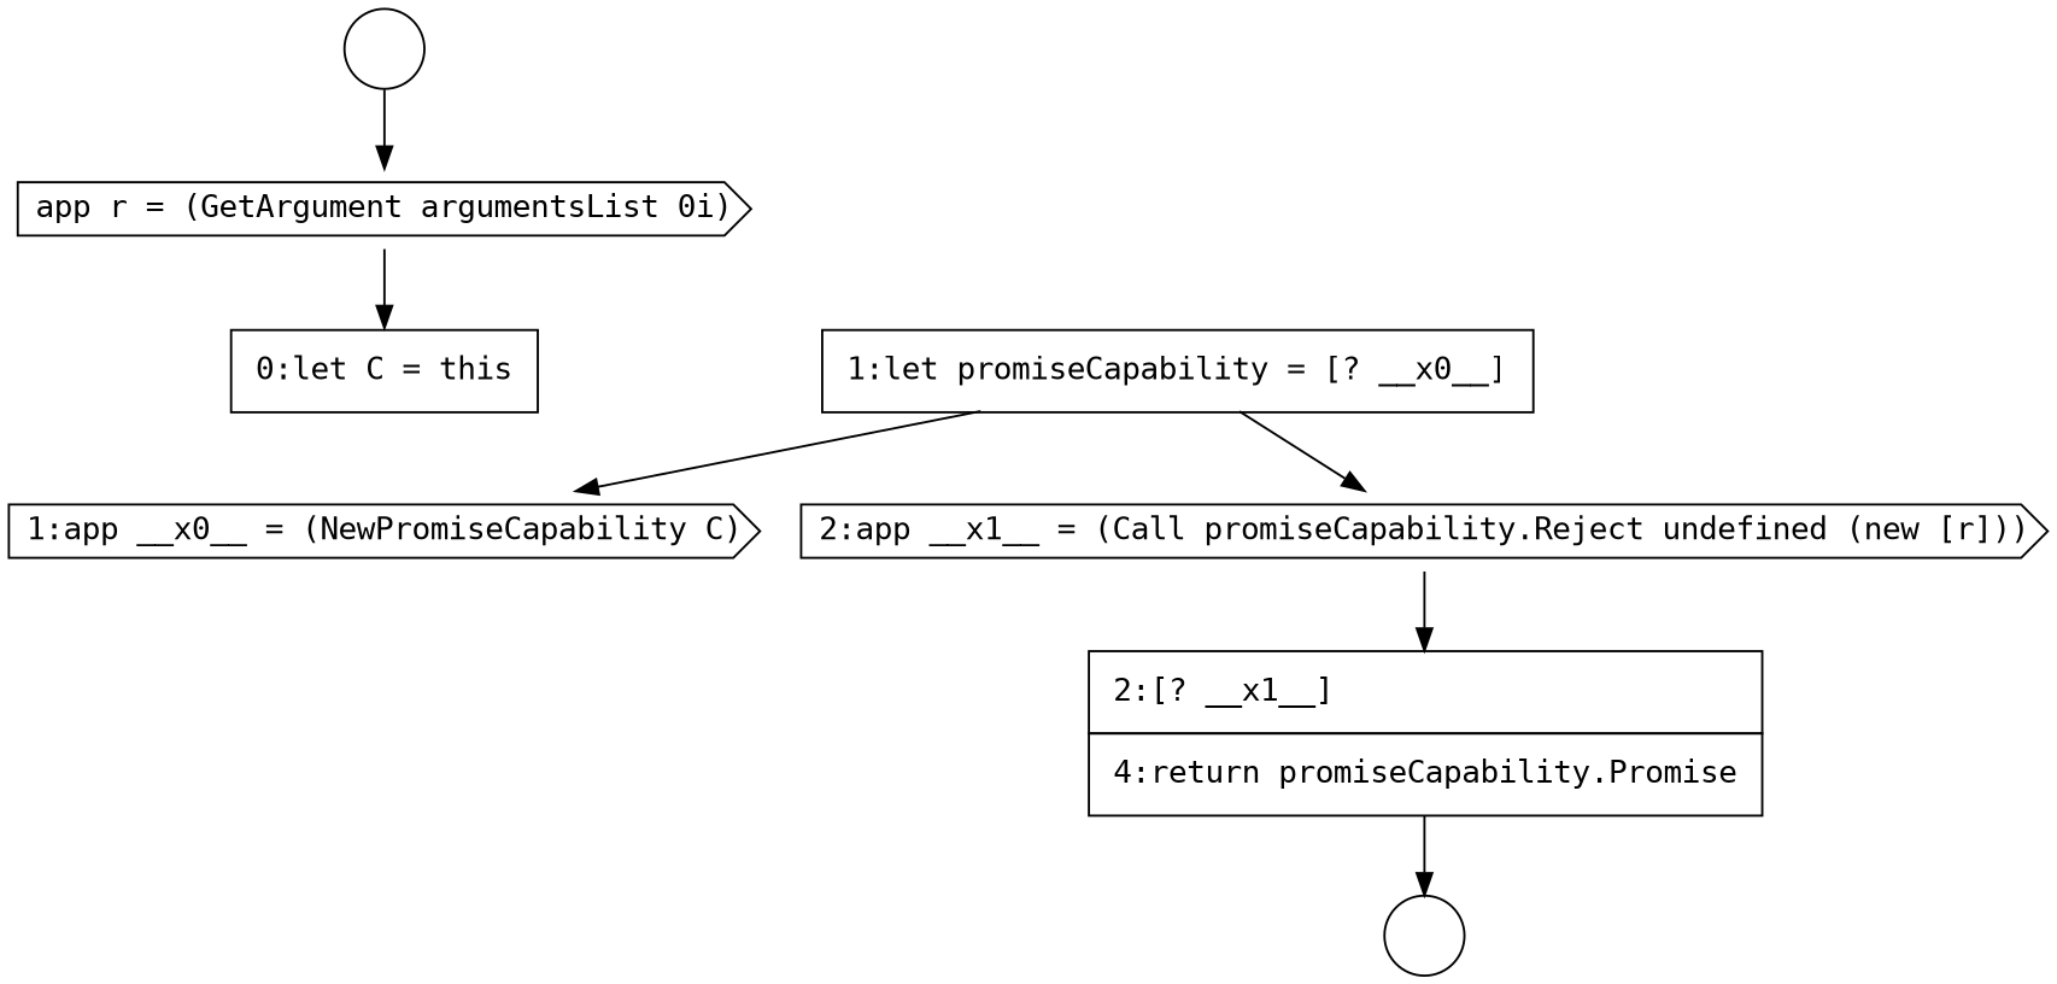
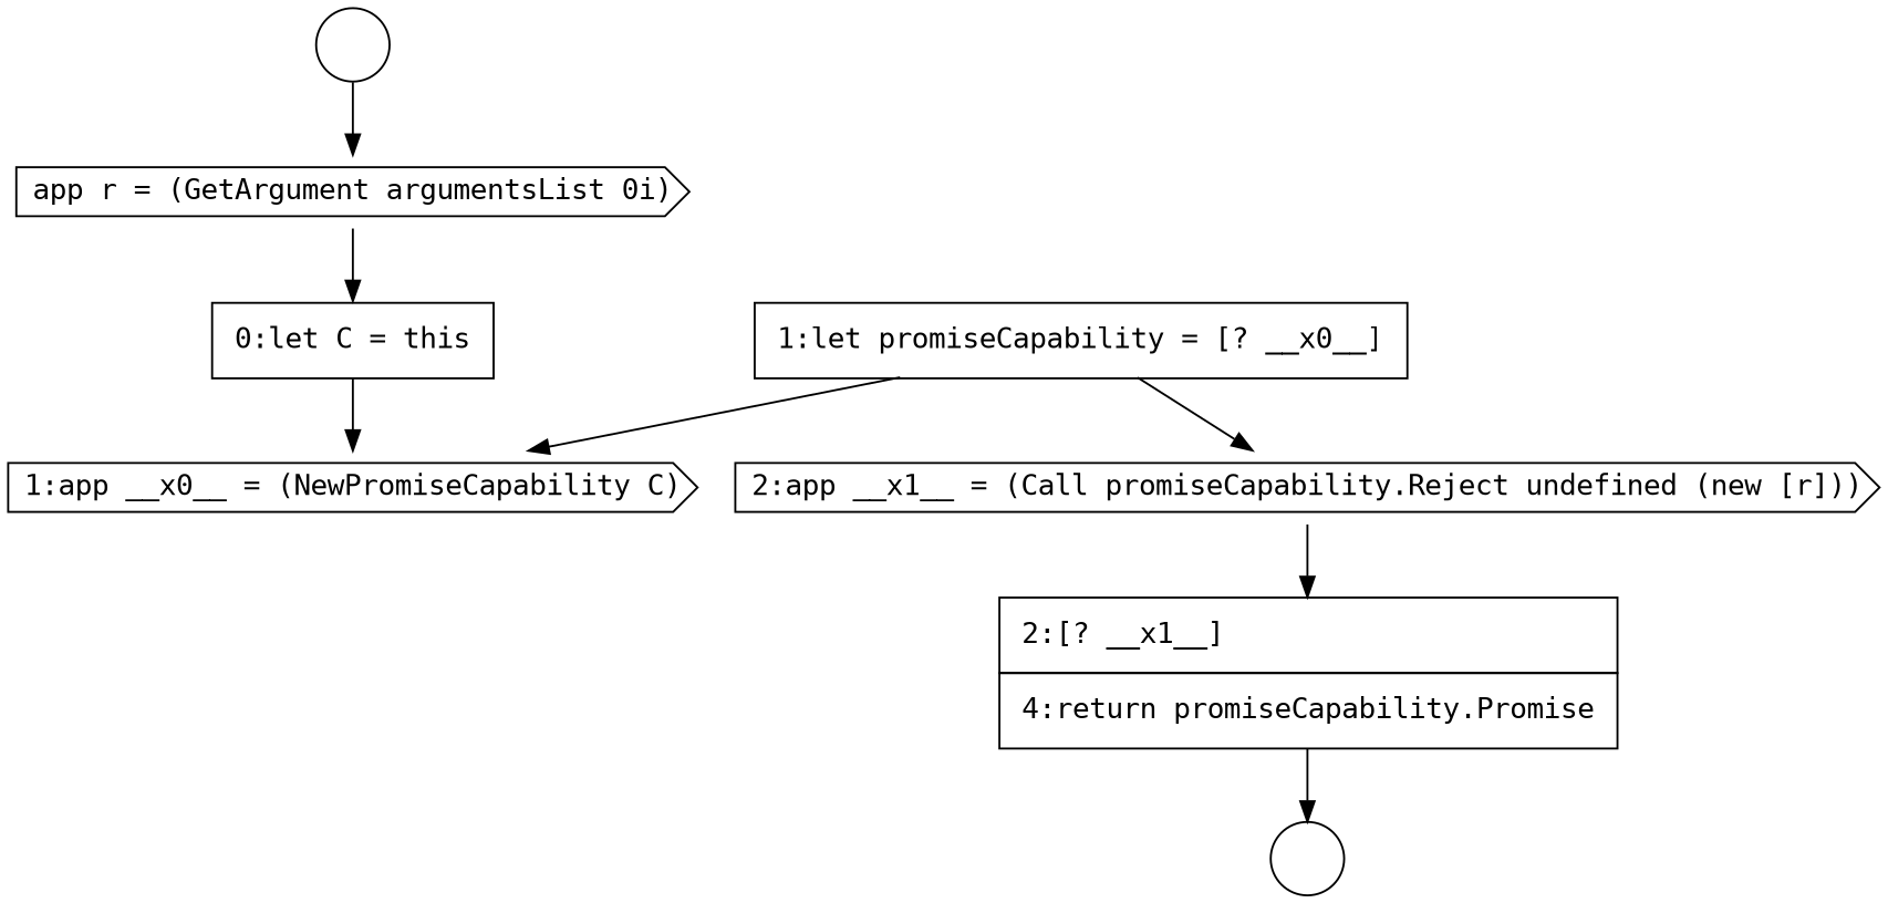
  digraph {
    fontname="DejaVu Sans Mono"
    node [color=black fillcolor=white fontname="DejaVu Sans Mono" shape=none style=filled]
    edge [color=black fontname="DejaVu Sans Mono"]
    n1 [label=<<font color="black">     <table border="0" cellborder="1" cellspacing="0" cellpadding="10">       <tr><td align="left">2:[? __x1__]</td></tr>       <tr><td align="left">4:return promiseCapability.Promise</td></tr>     </table>   </font>> margin=0]
    n2 [label=" " shape=circle]
    n3 [label=<<font color="black">     <table border="0" cellborder="1" cellspacing="0" cellpadding="10">       <tr><td align="left">0:let C = this</td></tr>     </table>   </font>> margin=0]
    n4 [label=<<font color="black">1:app __x0__ = (NewPromiseCapability C)</font>> shape=cds]
    n5 [label=<<font color="black">     <table border="0" cellborder="1" cellspacing="0" cellpadding="10">       <tr><td align="left">1:let promiseCapability = [? __x0__]</td></tr>     </table>   </font>> margin=0]
    n6 [label=<<font color="black">2:app __x1__ = (Call promiseCapability.Reject undefined (new [r]))</font>> shape=cds]
    n7 [label=<<font color="black">app r = (GetArgument argumentsList 0i)</font>> shape=cds]
    n8 [label=" " shape=circle]
    n1 -> n2
+   n3 -> n4
    n5 -> n4
    n5 -> n6
    n6 -> n1
    n7 -> n3
    n8 -> n7
  }
